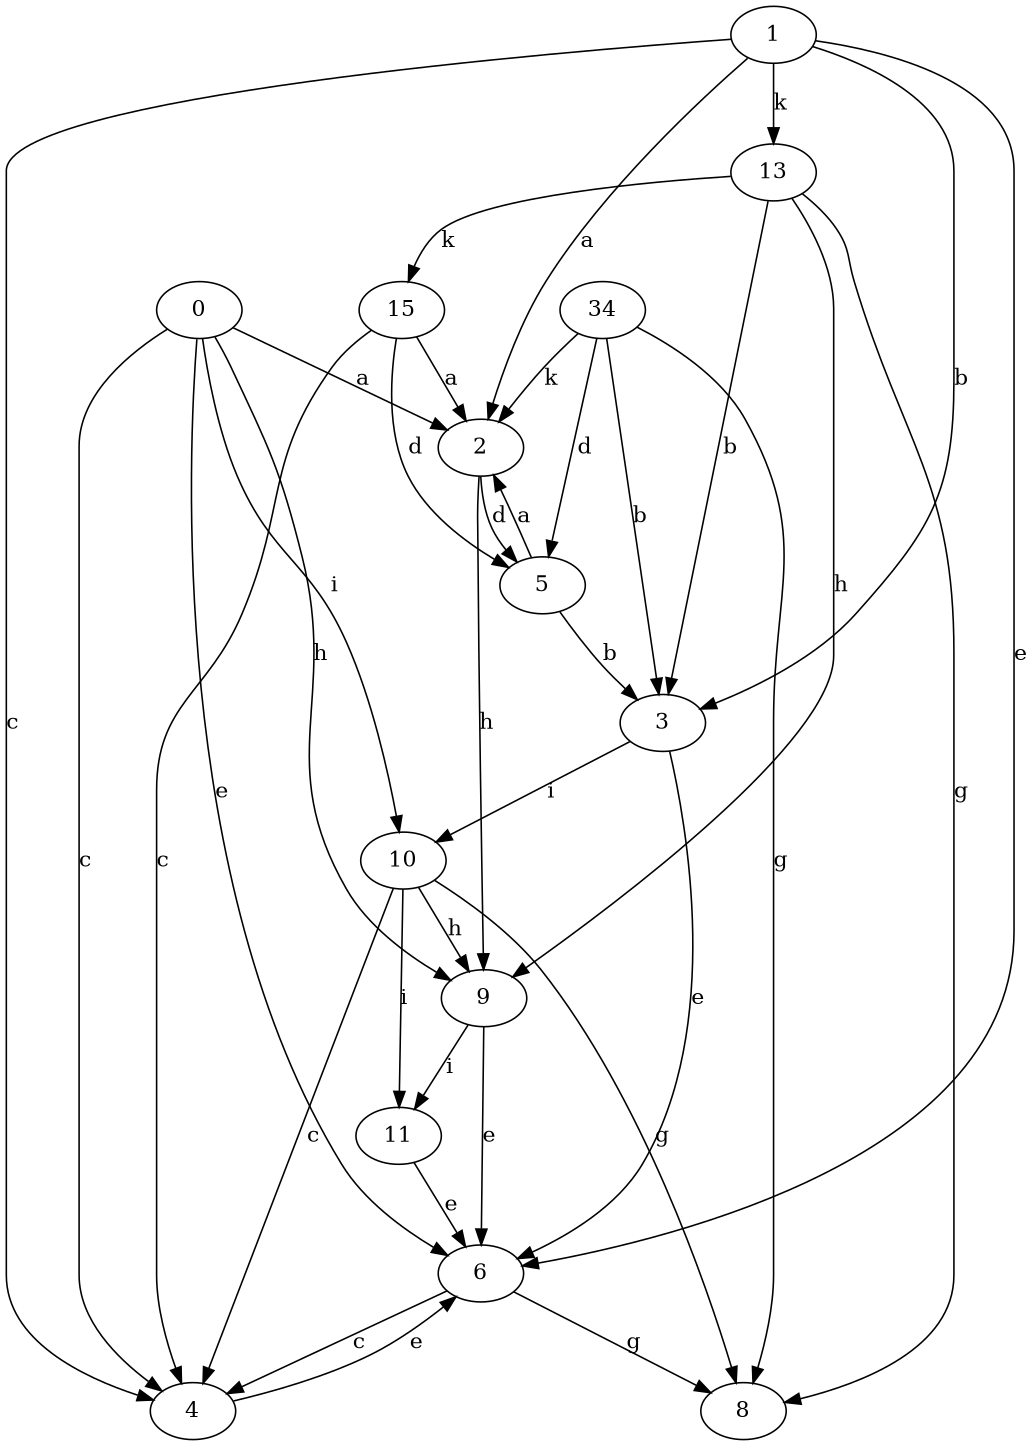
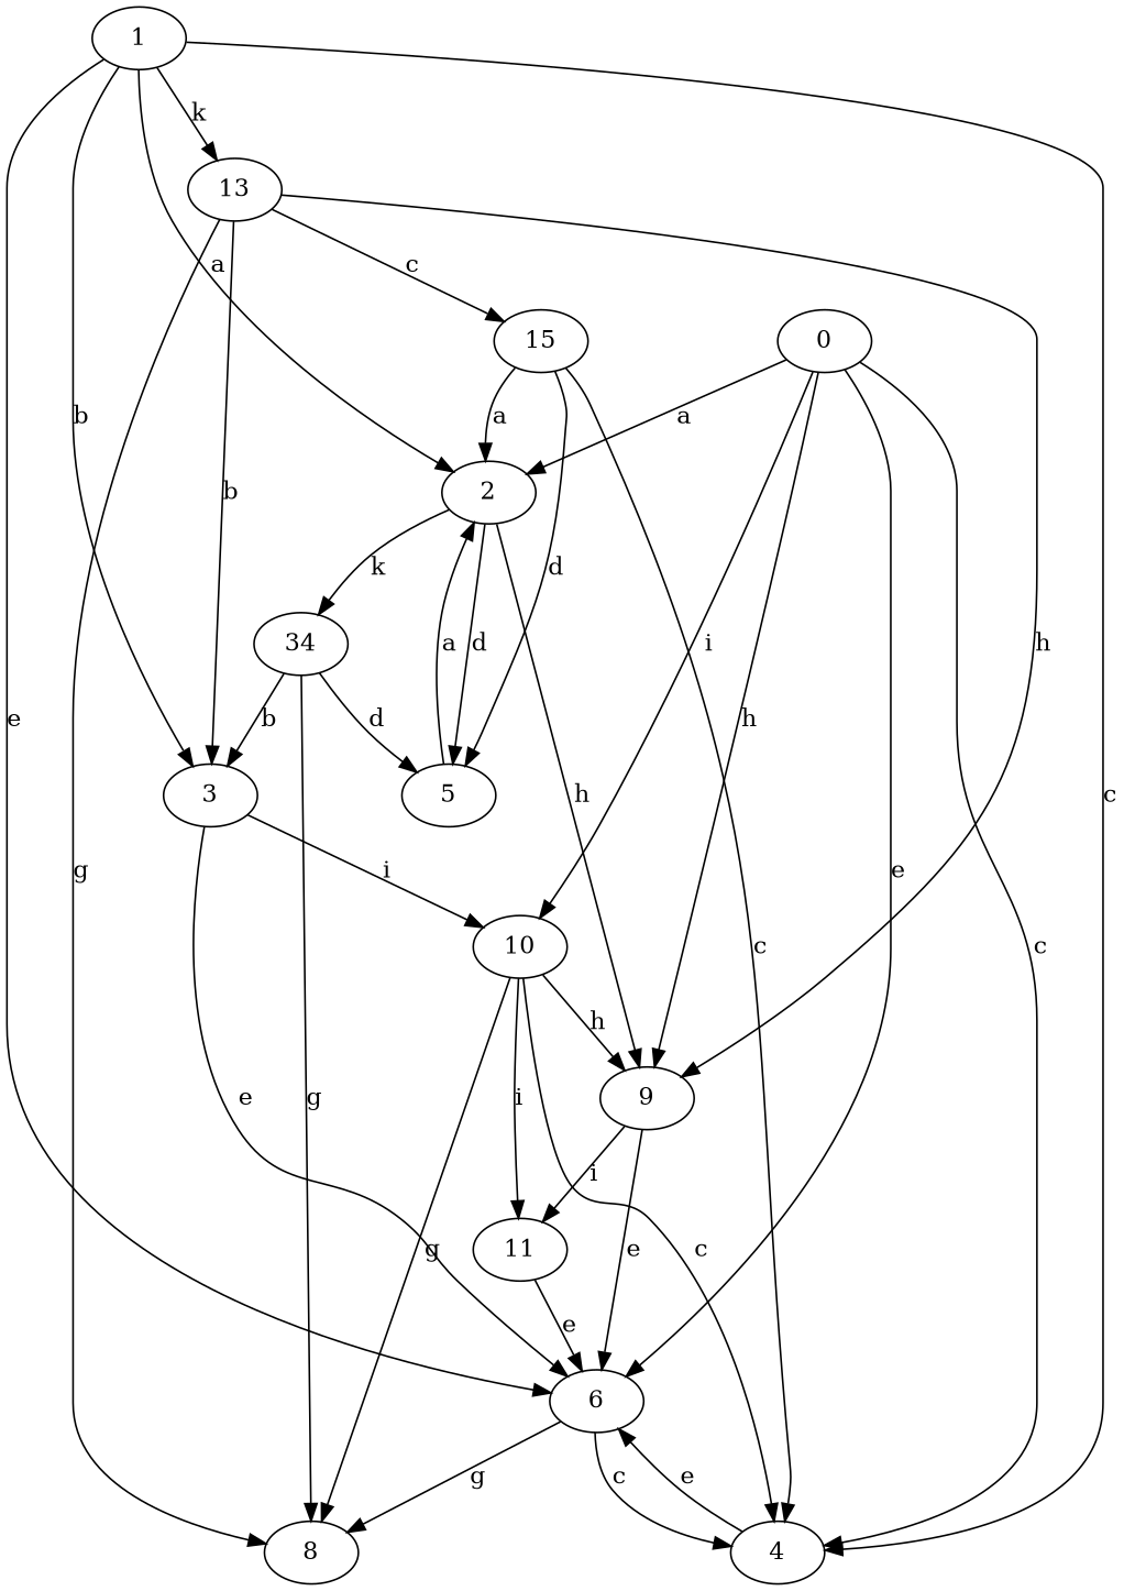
  strict digraph {
    2
    5
    9
    n4 [label=34]
    3
    n6 [label=6]
    11
    8
    10
    4
    0
    13
    15
    1
    2 -> 5 [label=d]
    2 -> 9 [label=h]
-   n4 -> 2 [label=k]
+   2 -> n4 [label=k]
    5 -> 2 [label=a]
-   5 -> 3 [label=b]
    9 -> n6 [label=e]
    9 -> 11 [label=i]
    n4 -> 5 [label=d]
    n4 -> 3 [label=b]
    n4 -> 8 [label=g]
    3 -> n6 [label=e]
    3 -> 10 [label=i]
    n6 -> 8 [label=g]
    n6 -> 4 [label=c]
    11 -> n6 [label=e]
    10 -> 9 [label=h]
    10 -> 11 [label=i]
    10 -> 8 [label=g]
    10 -> 4 [label=c]
    4 -> n6 [label=e]
    0 -> 2 [label=a]
    0 -> 9 [label=h]
    0 -> n6 [label=e]
    0 -> 10 [label=i]
    0 -> 4 [label=c]
    13 -> 9 [label=h]
    13 -> 3 [label=b]
    13 -> 8 [label=g]
-   13 -> 15 [label=k]
+   13 -> 15 [label=c]
    15 -> 2 [label=a]
    15 -> 5 [label=d]
    15 -> 4 [label=c]
    1 -> 2 [label=a]
    1 -> 3 [label=b]
    1 -> n6 [label=e]
    1 -> 4 [label=c]
    1 -> 13 [label=k]
  }
